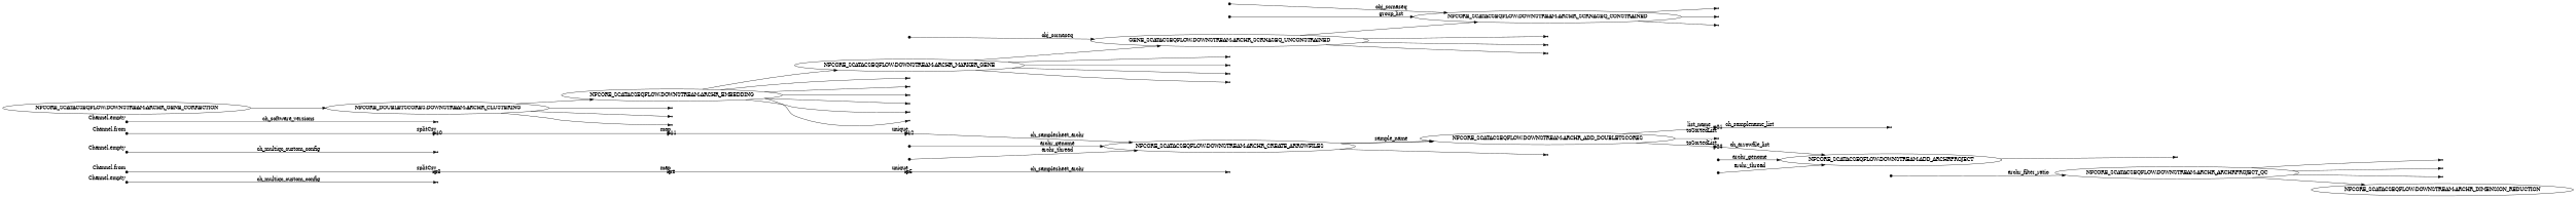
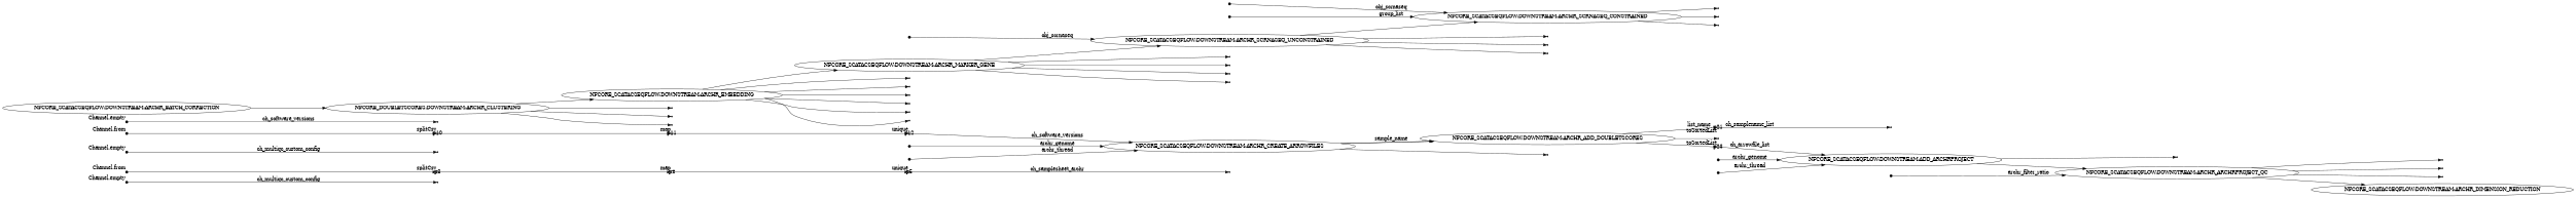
  digraph {
    rankdir=LR
    node [shape=point]
    p0 [fixedsize=true width=0.1 xlabel="Channel.empty"]
    p1
    p2 [fixedsize=true width=0.1 xlabel="Channel.from"]
    p3 [fixedsize=true shape=circle width=0.1 xlabel=splitCsv]
    p4 [fixedsize=true shape=circle width=0.1 xlabel=map]
    p5 [fixedsize=true shape=circle width=0.1 xlabel=unique]
    p6
    p7 [fixedsize=true width=0.1 xlabel="Channel.empty"]
    p8
    p9 [fixedsize=true width=0.1 xlabel="Channel.from"]
    p10 [fixedsize=true shape=circle width=0.1 xlabel=splitCsv]
    p11 [fixedsize=true shape=circle width=0.1 xlabel=map]
    p12 [fixedsize=true shape=circle width=0.1 xlabel=unique]
    n14 [label="NFCORE_SCATACSEQFLOW:DOWNSTREAM:ARCHR_CREATE_ARROWFILES" shape=""]
    n15 [label="NFCORE_SCATACSEQFLOW:DOWNSTREAM:ARCHR_ADD_DOUBLETSCORES" shape=""]
    p18
    p21 [fixedsize=true shape=circle width=0.1 xlabel=toSortedList]
    p20
    p23 [fixedsize=true shape=circle width=0.1 xlabel=toSortedList]
    p13 [fixedsize=true width=0.1 xlabel="Channel.empty"]
    p14
    p15 [fixedsize=true width=0.1]
    p16 [fixedsize=true width=0.1]
    p22
    n25 [label="NFCORE_SCATACSEQFLOW:DOWNSTREAM:ADD_ARCHRPROJECT" shape=""]
    p27
    n27 [label="NFCORE_SCATACSEQFLOW:DOWNSTREAM:ARCHR_ARCHRPROJECT_QC" shape=""]
    p32
    p31
    p30
    n31 [label="NFCORE_SCATACSEQFLOW:DOWNSTREAM:ARCHR_DIMENSION_REDUCTION" shape=""]
    p24 [fixedsize=true width=0.1]
    p25 [fixedsize=true width=0.1]
    p28 [fixedsize=true width=0.1]
-   n35 [label="NFCORE_SCATACSEQFLOW:DOWNSTREAM:ARCHR_GENE_CORRECTION" shape=""]
+   n35 [label="NFCORE_SCATACSEQFLOW:DOWNSTREAM:ARCHR_BATCH_CORRECTION" shape=""]
    n36 [label="NFCORE_DOUBLETSCORES:DOWNSTREAM:ARCHR_CLUSTERING" shape=""]
    n37 [label="NFCORE_SCATACSEQFLOW:DOWNSTREAM:ARCHR_EMBEDDING" shape=""]
    p38
    p37
    p36
    n41 [label="NFCORE_SCATACSEQFLOW:DOWNSTREAM:ARCHR_MARKER_GENE" shape=""]
    p45
    p44
    p43
    p42
    p41
    p40
-   n48 [label="GENE_SCATACSEQFLOW:DOWNSTREAM:ARCHR_SCRNASEQ_UNCONSTRAINED" shape=""]
+   n48 [label="NFCORE_SCATACSEQFLOW:DOWNSTREAM:ARCHR_SCRNASEQ_UNCONSTRAINED" shape=""]
    p50
    p49
    p48
    p47
    n53 [label="NFCORE_SCATACSEQFLOW:DOWNSTREAM:ARCHR_SCRNASEQ_CONSTRAINED" shape=""]
    p55
    p54
    p53
    p61
    p60
    p59
    p51 [fixedsize=true width=0.1]
    p56 [fixedsize=true width=0.1]
    p57 [fixedsize=true width=0.1]
    p0 -> p1 [label=ch_multiqc_custom_config]
    p2 -> p3
    p3 -> p4
    p4 -> p5
    p5 -> p6 [label=ch_samplesheet_archr]
    p7 -> p8 [label=ch_multiqc_custom_config]
    p9 -> p10
    p10 -> p11
    p11 -> p12
-   p12 -> n14 [label=ch_samplesheet_archr]
+   p12 -> n14 [label=ch_software_versions]
    n14 -> n15 [label=sample_name]
    n14 -> n15
    n14 -> p18
    n15 -> p21 [label=list_name]
    n15 -> p20
    n15 -> p23
    p21 -> p22 [label=ch_samplename_list]
    p23 -> n25 [label=ch_arrowfile_list]
    p13 -> p14 [label=ch_software_versions]
    p15 -> n14 [label=archr_genome]
    p16 -> n14 [label=archr_thread]
    n25 -> p27
+   n25 -> n27
    n27 -> p32
    n27 -> p31
    n27 -> p30
    n27 -> n31
    p24 -> n25 [label=archr_genome]
    p25 -> n25 [label=archr_thread]
    p28 -> n27 [label=archr_filter_ratio]
    n35 -> n36
    n36 -> n37
    n36 -> p38
    n36 -> p37
    n36 -> p36
    n37 -> n41
    n37 -> p45
    n37 -> p44
    n37 -> p43
    n37 -> p42
    n37 -> p41
    n37 -> p40
    n41 -> n48
    n41 -> p50
    n41 -> p49
    n41 -> p48
    n41 -> p47
    n48 -> n53
    n48 -> p55
    n48 -> p54
    n48 -> p53
    n53 -> p61
    n53 -> p60
    n53 -> p59
    p51 -> n48 [label=obj_scrnaseq]
    p56 -> n53 [label=obj_scrnaseq]
    p57 -> n53 [label=group_list]
  }
